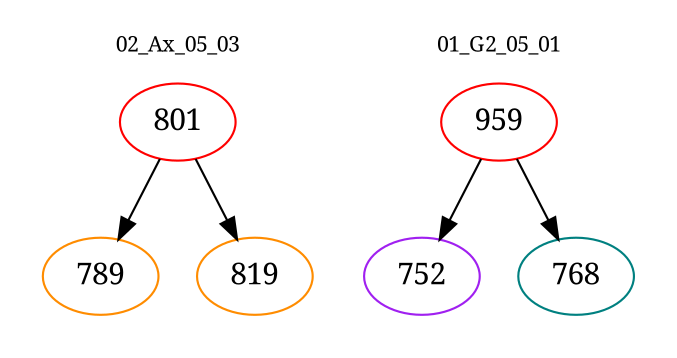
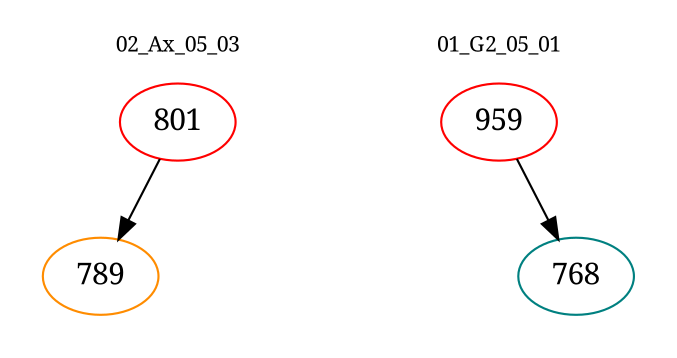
  digraph {
    fontname="Noto Serif"
    node [color=red fontname="Noto Serif"]
    edge [color=black fontname="Noto Serif"]
    n1 [label=801]
    n2 [color=darkorange label=789]
-   n3 [color=darkorange label=819]
    n4 [label=959]
-   n5 [color=purple label=752]
    n6 [color=teal label=768]
    subgraph cluster_1 {
      color=white
      fontsize=10
      label="02_Ax_05_03"
      n1
      n2
-     n3
    }
    subgraph cluster_2 {
      color=white
      fontsize=10
      label="01_G2_05_01"
      n4
-     n5
      n6
    }
    n1 -> n2
-   n1 -> n3
-   n4 -> n5
    n4 -> n6
  }
